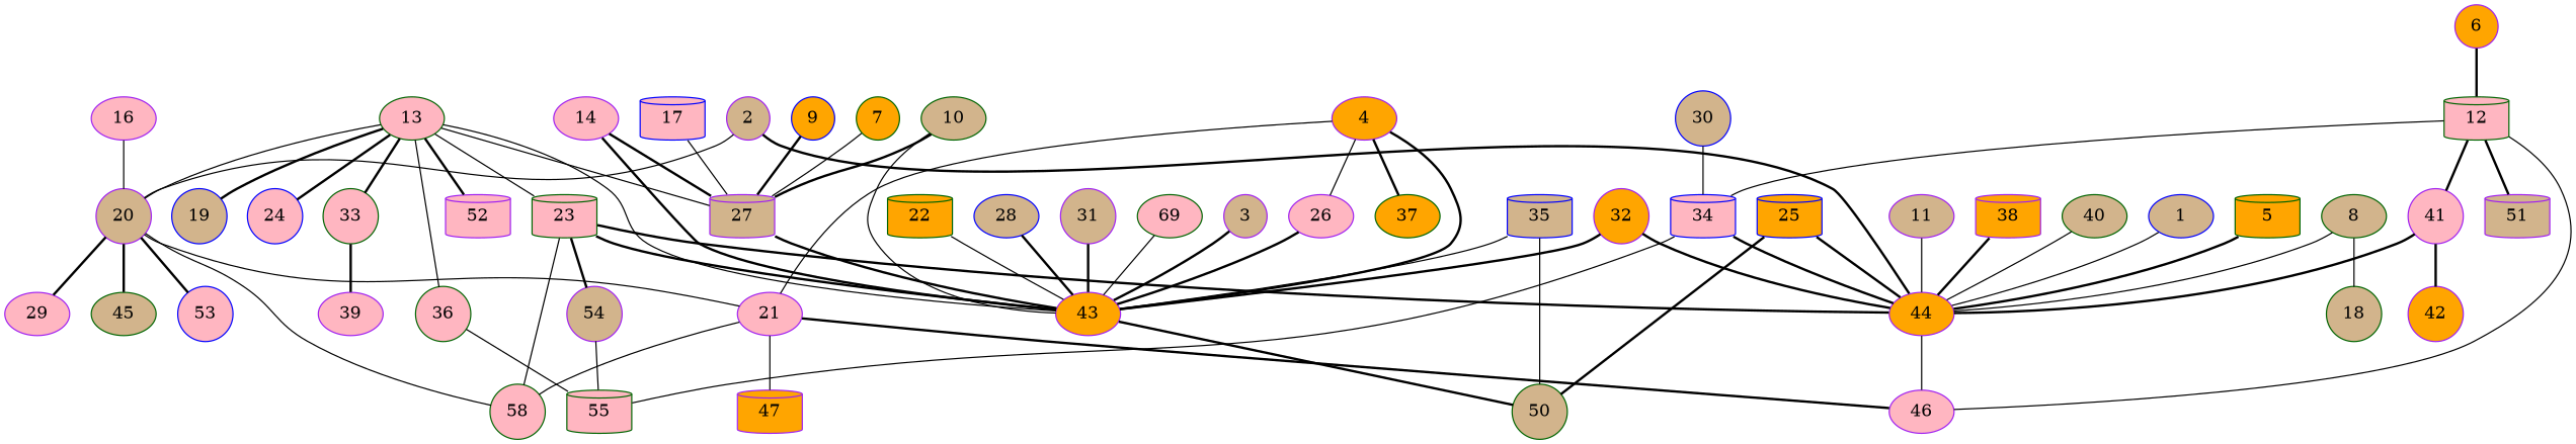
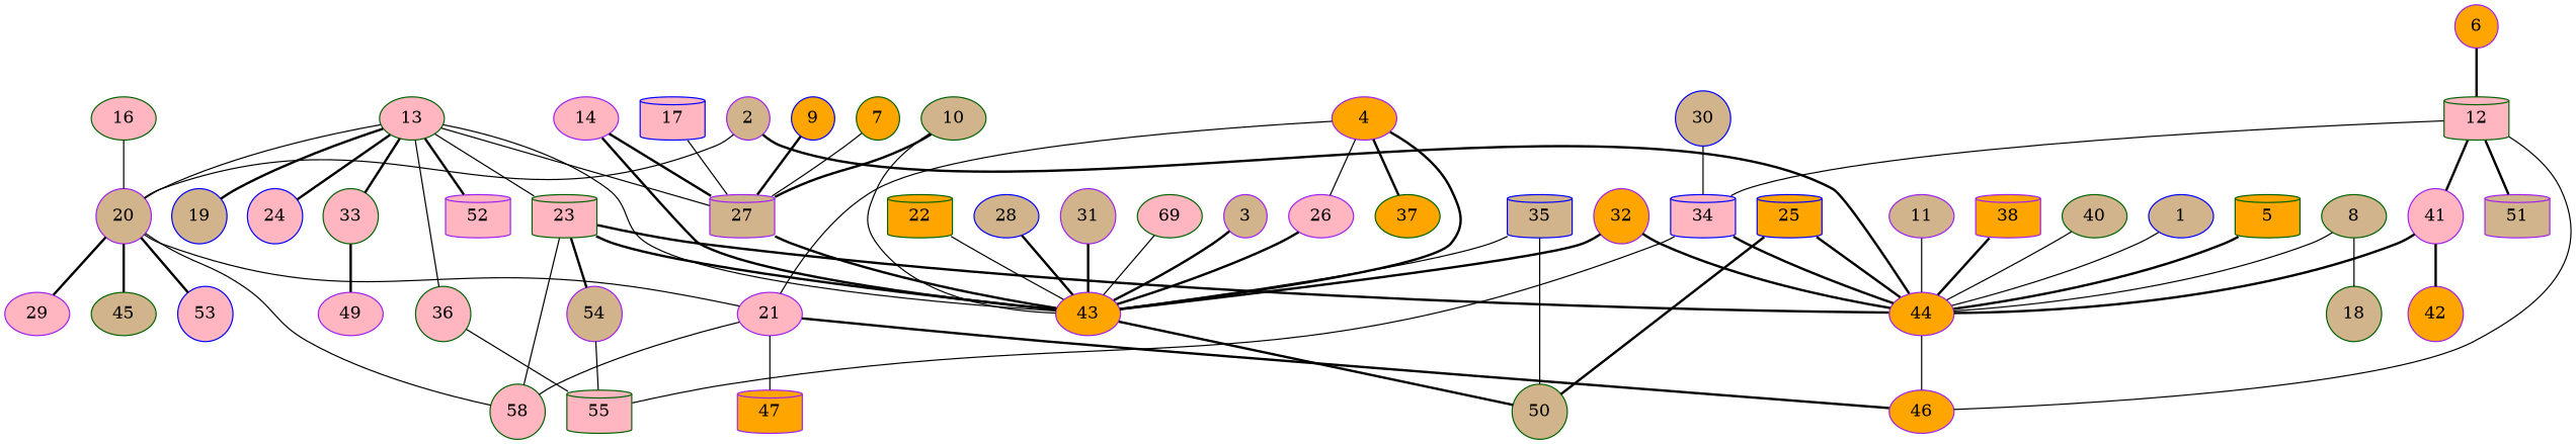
  graph {
    node [color=purple fillcolor=lightpink shape=ellipse style=filled]
    edge [style=bold weight=1.0]
    1 [color=blue fillcolor=tan]
    44 [fillcolor=orange]
-   46
+   46 [fillcolor=orange]
    2 [fillcolor=tan shape=circle]
    20 [fillcolor=tan shape=circle]
    21
    29
    45 [color=darkgreen fillcolor=tan]
    n9 [color=darkgreen label=58 shape=circle]
    53 [color=blue shape=circle]
    3 [fillcolor=tan shape=circle]
    43 [fillcolor=orange]
    50 [color=darkgreen fillcolor=tan shape=circle]
    4 [fillcolor=orange]
    26
    37 [color=darkgreen fillcolor=orange]
    47 [fillcolor=orange shape=cylinder]
    5 [color=darkgreen fillcolor=orange shape=cylinder]
    6 [fillcolor=orange shape=circle]
    12 [color=darkgreen shape=cylinder]
    34 [color=blue shape=cylinder]
    41 [shape=circle]
    51 [fillcolor=tan shape=cylinder]
    7 [color=darkgreen fillcolor=orange shape=circle]
    27 [fillcolor=tan shape=cylinder]
    8 [color=darkgreen fillcolor=tan]
    18 [color=darkgreen fillcolor=tan shape=circle]
    9 [color=blue fillcolor=orange shape=circle]
    10 [color=darkgreen fillcolor=tan]
    11 [fillcolor=tan]
    55 [color=darkgreen shape=cylinder]
    42 [fillcolor=orange shape=circle]
    13 [color=darkgreen]
    19 [color=blue fillcolor=tan shape=circle]
    23 [color=darkgreen shape=cylinder]
    24 [color=blue shape=circle]
    33 [color=darkgreen shape=circle]
    36 [color=darkgreen shape=circle]
    52 [shape=cylinder]
    54 [fillcolor=tan shape=circle]
-   49 [label=39]
+   49
    14
    38 [fillcolor=orange shape=cylinder]
-   16
+   16 [color=darkgreen]
    17 [color=blue shape=cylinder]
    22 [color=darkgreen fillcolor=orange shape=cylinder]
    25 [color=blue fillcolor=orange shape=cylinder]
    28 [color=blue fillcolor=tan]
    30 [color=blue fillcolor=tan shape=circle]
    31 [fillcolor=tan shape=circle]
    32 [fillcolor=orange shape=circle]
    35 [color=blue fillcolor=tan shape=cylinder]
    n53 [color=darkgreen label=69]
    40 [color=darkgreen fillcolor=tan]
    1 -- 44 [style=solid]
    44 -- 46 [style=solid]
    2 -- 44
    2 -- 20 [style=solid]
    20 -- 21 [style=solid]
    20 -- 29
    20 -- 45
    20 -- n9 [style=solid]
    20 -- 53
    21 -- 46
    21 -- n9 [style=solid]
    21 -- 47 [style=solid]
    3 -- 43
    43 -- 50
    4 -- 21 [style=solid]
    4 -- 43
    4 -- 26 [style=solid]
    4 -- 37
    26 -- 43
    5 -- 44
    6 -- 12
    12 -- 46 [style=solid]
    12 -- 34 [style=solid]
    12 -- 41
    12 -- 51
    34 -- 44
    34 -- 55 [style=solid]
    41 -- 44
    41 -- 42
    7 -- 27 [style=solid]
    27 -- 43
    8 -- 44 [style=solid]
    8 -- 18 [style=solid]
    9 -- 27
    10 -- 43 [style=solid]
    10 -- 27
    11 -- 44 [style=solid]
    13 -- 20 [style=solid]
    13 -- 43 [style=solid]
    13 -- 27 [style=solid]
    13 -- 19
    13 -- 23 [style=solid]
    13 -- 24
    13 -- 33
    13 -- 36 [style=solid]
    13 -- 52
    23 -- 44 [weight=2.0]
    23 -- n9 [style=solid]
    23 -- 43
    23 -- 54
    33 -- 49
    36 -- 55 [style=solid]
    54 -- 55 [style=solid]
    14 -- 43
    14 -- 27 [weight=2.0]
    38 -- 44
    16 -- 20 [style=solid]
    17 -- 27 [style=solid]
    22 -- 43 [style=solid]
    25 -- 44
    25 -- 50
    28 -- 43
    30 -- 34 [style=solid]
    31 -- 43
    32 -- 44
    32 -- 43
    35 -- 43 [style=solid]
    35 -- 50 [style=solid]
    n53 -- 43 [style=solid]
    40 -- 44 [style=solid]
  }
